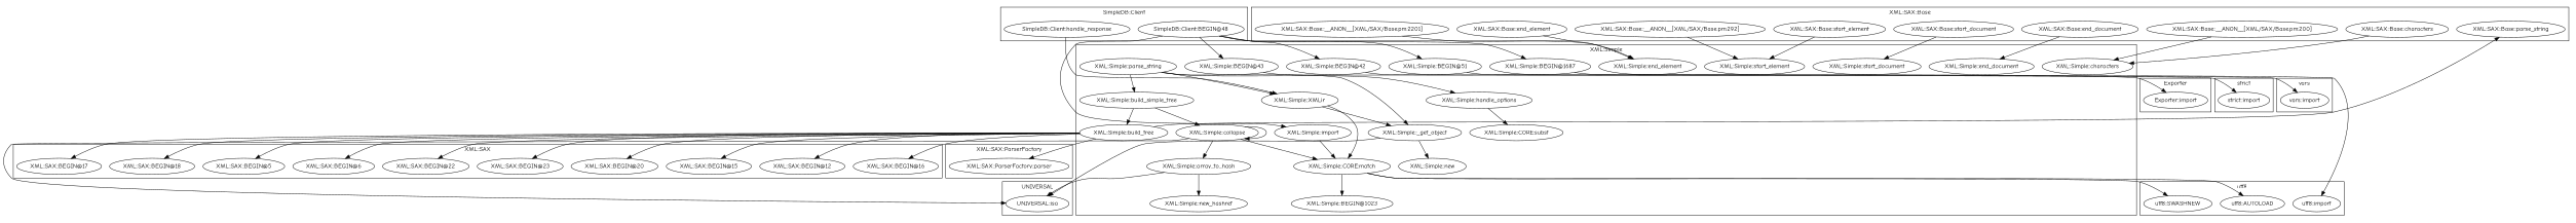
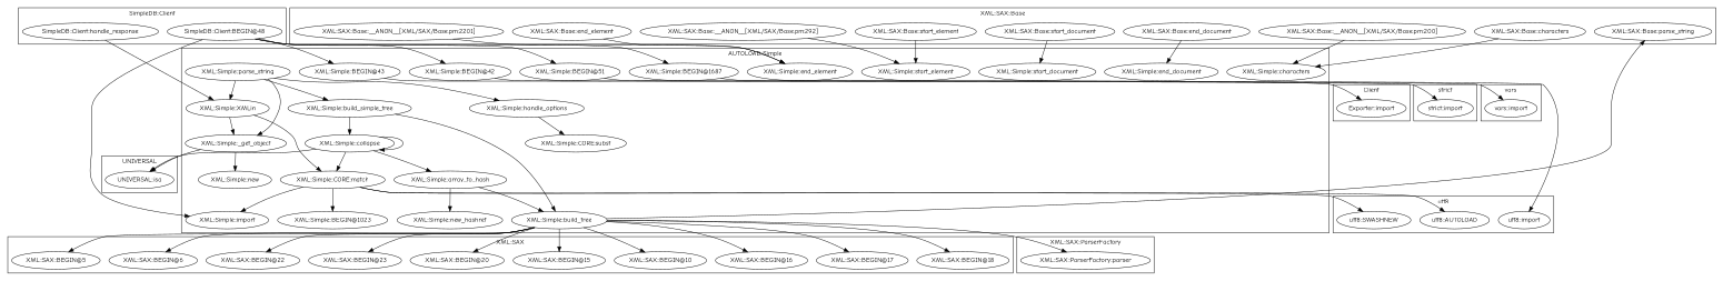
  digraph {
    fontname="Comic Neue"
    node [fontname="Comic Neue"]
    edge [fontname="Comic Neue"]
    "utf8::AUTOLOAD"
    "utf8::SWASHNEW"
    "utf8::import"
    "vars::import"
    "XML::SAX::BEGIN@16"
-   "XML::SAX::BEGIN@10" [label="XML::SAX::BEGIN@12"]
+   "XML::SAX::BEGIN@10"
    "XML::SAX::BEGIN@15"
    "XML::SAX::BEGIN@20"
    "XML::SAX::BEGIN@23"
    "XML::SAX::BEGIN@22"
    "XML::SAX::BEGIN@6"
    "XML::SAX::BEGIN@5"
    "XML::SAX::BEGIN@18"
    "XML::SAX::BEGIN@17"
    "UNIVERSAL::isa"
    "XML::Simple::BEGIN@1023"
    "XML::Simple::XMLin"
    "XML::Simple::import"
    "XML::Simple::BEGIN@42"
    "XML::Simple::array_to_hash"
    "XML::Simple::BEGIN@51"
    "XML::Simple::characters"
    "XML::Simple::BEGIN@1687"
    "XML::Simple::handle_options"
    "XML::Simple::new_hashref"
    "XML::Simple::collapse"
    "XML::Simple::end_document"
    "XML::Simple::_get_object"
    "XML::Simple::new"
    "XML::Simple::CORE:subst"
    "XML::Simple::start_document"
    "XML::Simple::start_element"
    "XML::Simple::parse_string"
    "XML::Simple::end_element"
    "XML::Simple::build_simple_tree"
    "XML::Simple::build_tree"
    "XML::Simple::CORE:match"
    "XML::Simple::BEGIN@43"
    "SimpleDB::Client::BEGIN@48"
    "SimpleDB::Client::handle_response"
    "strict::import"
    "XML::SAX::ParserFactory::parser"
    "Exporter::import"
    "XML::SAX::Base::parse_string"
    "XML::SAX::Base::__ANON__[XML/SAX/Base.pm:200]"
    "XML::SAX::Base::end_element"
    "XML::SAX::Base::start_element"
    "XML::SAX::Base::characters"
    "XML::SAX::Base::__ANON__[XML/SAX/Base.pm:2201]"
    "XML::SAX::Base::start_document"
    "XML::SAX::Base::end_document"
    "XML::SAX::Base::__ANON__[XML/SAX/Base.pm:292]"
    subgraph cluster_1 {
      label=utf8
      "utf8::AUTOLOAD"
      "utf8::SWASHNEW"
      "utf8::import"
    }
    subgraph cluster_2 {
      label=vars
      "vars::import"
    }
    subgraph cluster_3 {
      label="XML::SAX"
      "XML::SAX::BEGIN@16"
      "XML::SAX::BEGIN@10"
      "XML::SAX::BEGIN@15"
      "XML::SAX::BEGIN@20"
      "XML::SAX::BEGIN@23"
      "XML::SAX::BEGIN@22"
      "XML::SAX::BEGIN@6"
      "XML::SAX::BEGIN@5"
      "XML::SAX::BEGIN@18"
      "XML::SAX::BEGIN@17"
    }
    subgraph cluster_4 {
      label=UNIVERSAL
      "UNIVERSAL::isa"
    }
    subgraph cluster_5 {
-     label="XML::Simple"
+     label="AUTOLOAD::Simple"
      "XML::Simple::BEGIN@1023"
      "XML::Simple::XMLin"
      "XML::Simple::import"
      "XML::Simple::BEGIN@42"
      "XML::Simple::array_to_hash"
      "XML::Simple::BEGIN@51"
      "XML::Simple::characters"
      "XML::Simple::BEGIN@1687"
      "XML::Simple::handle_options"
      "XML::Simple::new_hashref"
      "XML::Simple::collapse"
      "XML::Simple::end_document"
      "XML::Simple::_get_object"
      "XML::Simple::new"
      "XML::Simple::CORE:subst"
      "XML::Simple::start_document"
      "XML::Simple::start_element"
      "XML::Simple::parse_string"
      "XML::Simple::end_element"
      "XML::Simple::build_simple_tree"
      "XML::Simple::build_tree"
      "XML::Simple::CORE:match"
      "XML::Simple::BEGIN@43"
    }
    subgraph cluster_6 {
      label="SimpleDB::Client"
      "SimpleDB::Client::BEGIN@48"
      "SimpleDB::Client::handle_response"
    }
    subgraph cluster_7 {
      label="strict"
      "strict::import"
    }
    subgraph cluster_8 {
      label="XML::SAX::ParserFactory"
      "XML::SAX::ParserFactory::parser"
    }
    subgraph cluster_9 {
-     label=Exporter
+     label=Client
      "Exporter::import"
    }
    subgraph cluster_10 {
      label="XML::SAX::Base"
      "XML::SAX::Base::parse_string"
      "XML::SAX::Base::__ANON__[XML/SAX/Base.pm:200]"
      "XML::SAX::Base::end_element"
      "XML::SAX::Base::start_element"
      "XML::SAX::Base::characters"
      "XML::SAX::Base::__ANON__[XML/SAX/Base.pm:2201]"
      "XML::SAX::Base::start_document"
      "XML::SAX::Base::end_document"
      "XML::SAX::Base::__ANON__[XML/SAX/Base.pm:292]"
    }
    "XML::Simple::XMLin" -> "XML::Simple::_get_object"
    "XML::Simple::XMLin" -> "XML::Simple::CORE:match"
-   "XML::Simple::import" -> "XML::Simple::CORE:match"
+   "XML::Simple::CORE:match" -> "XML::Simple::import"
    "XML::Simple::BEGIN@42" -> "strict::import"
-   "XML::Simple::array_to_hash" -> "UNIVERSAL::isa"
+   "XML::Simple::array_to_hash" -> "XML::Simple::build_tree"
    "XML::Simple::array_to_hash" -> "XML::Simple::new_hashref"
    "XML::Simple::BEGIN@51" -> "vars::import"
    "XML::Simple::BEGIN@1687" -> "utf8::import"
    "XML::Simple::handle_options" -> "XML::Simple::CORE:subst"
    "XML::Simple::collapse" -> "UNIVERSAL::isa"
    "XML::Simple::collapse" -> "XML::Simple::array_to_hash"
    "XML::Simple::collapse" -> "XML::Simple::collapse"
    "XML::Simple::collapse" -> "XML::Simple::CORE:match"
    "XML::Simple::_get_object" -> "UNIVERSAL::isa"
    "XML::Simple::_get_object" -> "XML::Simple::new"
    "XML::Simple::parse_string" -> "XML::Simple::XMLin"
    "XML::Simple::parse_string" -> "XML::Simple::handle_options"
    "XML::Simple::parse_string" -> "XML::Simple::_get_object"
    "XML::Simple::parse_string" -> "XML::Simple::build_simple_tree"
    "XML::Simple::build_simple_tree" -> "XML::Simple::collapse"
    "XML::Simple::build_simple_tree" -> "XML::Simple::build_tree"
    "XML::Simple::build_tree" -> "XML::SAX::BEGIN@16"
    "XML::Simple::build_tree" -> "XML::SAX::BEGIN@10"
    "XML::Simple::build_tree" -> "XML::SAX::BEGIN@15"
    "XML::Simple::build_tree" -> "XML::SAX::BEGIN@20"
    "XML::Simple::build_tree" -> "XML::SAX::BEGIN@23"
    "XML::Simple::build_tree" -> "XML::SAX::BEGIN@22"
    "XML::Simple::build_tree" -> "XML::SAX::BEGIN@6"
    "XML::Simple::build_tree" -> "XML::SAX::BEGIN@5"
    "XML::Simple::build_tree" -> "XML::SAX::BEGIN@18"
    "XML::Simple::build_tree" -> "XML::SAX::BEGIN@17"
    "XML::Simple::build_tree" -> "XML::SAX::ParserFactory::parser"
    "XML::Simple::build_tree" -> "XML::SAX::Base::parse_string"
    "XML::Simple::CORE:match" -> "utf8::AUTOLOAD"
    "XML::Simple::CORE:match" -> "utf8::SWASHNEW"
    "XML::Simple::CORE:match" -> "XML::Simple::BEGIN@1023"
    "XML::Simple::BEGIN@43" -> "Exporter::import"
    "SimpleDB::Client::BEGIN@48" -> "XML::Simple::import"
    "SimpleDB::Client::BEGIN@48" -> "XML::Simple::BEGIN@42"
    "SimpleDB::Client::BEGIN@48" -> "XML::Simple::BEGIN@51"
    "SimpleDB::Client::BEGIN@48" -> "XML::Simple::BEGIN@1687"
    "SimpleDB::Client::BEGIN@48" -> "XML::Simple::BEGIN@43"
    "SimpleDB::Client::handle_response" -> "XML::Simple::XMLin"
    "XML::SAX::Base::__ANON__[XML/SAX/Base.pm:200]" -> "XML::Simple::characters"
    "XML::SAX::Base::end_element" -> "XML::Simple::end_element"
    "XML::SAX::Base::start_element" -> "XML::Simple::start_element"
    "XML::SAX::Base::characters" -> "XML::Simple::characters"
    "XML::SAX::Base::__ANON__[XML/SAX/Base.pm:2201]" -> "XML::Simple::end_element"
    "XML::SAX::Base::start_document" -> "XML::Simple::start_document"
    "XML::SAX::Base::end_document" -> "XML::Simple::end_document"
    "XML::SAX::Base::__ANON__[XML/SAX/Base.pm:292]" -> "XML::Simple::start_element"
  }
